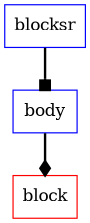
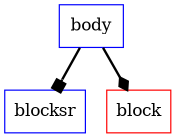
  digraph {
    node [color=blue shape=box]
    edge [style=bold]
    body [input=yes op_type=body]
    blocksr [op_type=blocksr]
    block [color=red op_type=block output=yes]
-   blocksr -> body [arrowhead=box]
+   body -> blocksr [arrowhead=box]
    body -> block [arrowhead=diamond]
  }
